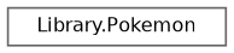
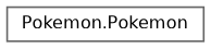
  digraph {
    rankdir=LR
-   n1 [color=gray40 fillcolor=white fontname=Helvetica fontsize=10 height=0.2 label="Library.Pokemon" shape=box style=filled width=0.4]
+   n1 [color=gray40 fillcolor=white fontname=Helvetica fontsize=10 height=0.2 label="Pokemon.Pokemon" shape=box style=filled width=0.4]
  }
